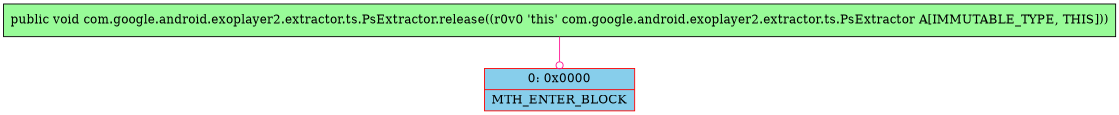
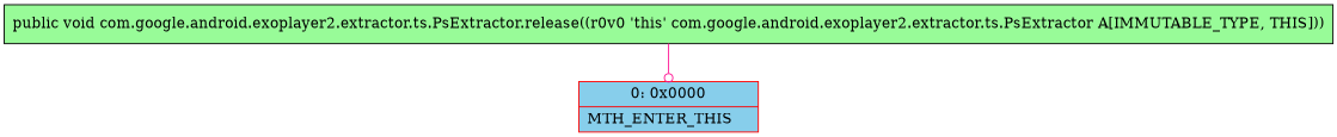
  digraph {
    node [shape=record style=filled]
-   n1 [color=red label="{0\:\ 0x0000|MTH_ENTER_BLOCK\l}" fillcolor=skyblue]
+   n1 [color=red label="{0\:\ 0x0000|MTH_ENTER_THIS\l}" fillcolor=skyblue]
    n2 [label="{public void com.google.android.exoplayer2.extractor.ts.PsExtractor.release((r0v0 'this' com.google.android.exoplayer2.extractor.ts.PsExtractor A[IMMUTABLE_TYPE, THIS])) }" fillcolor=palegreen]
    subgraph cluster_1 {
      label="R(0)"
    }
    n2 -> n1 [color=deeppink arrowhead=odot]
  }
